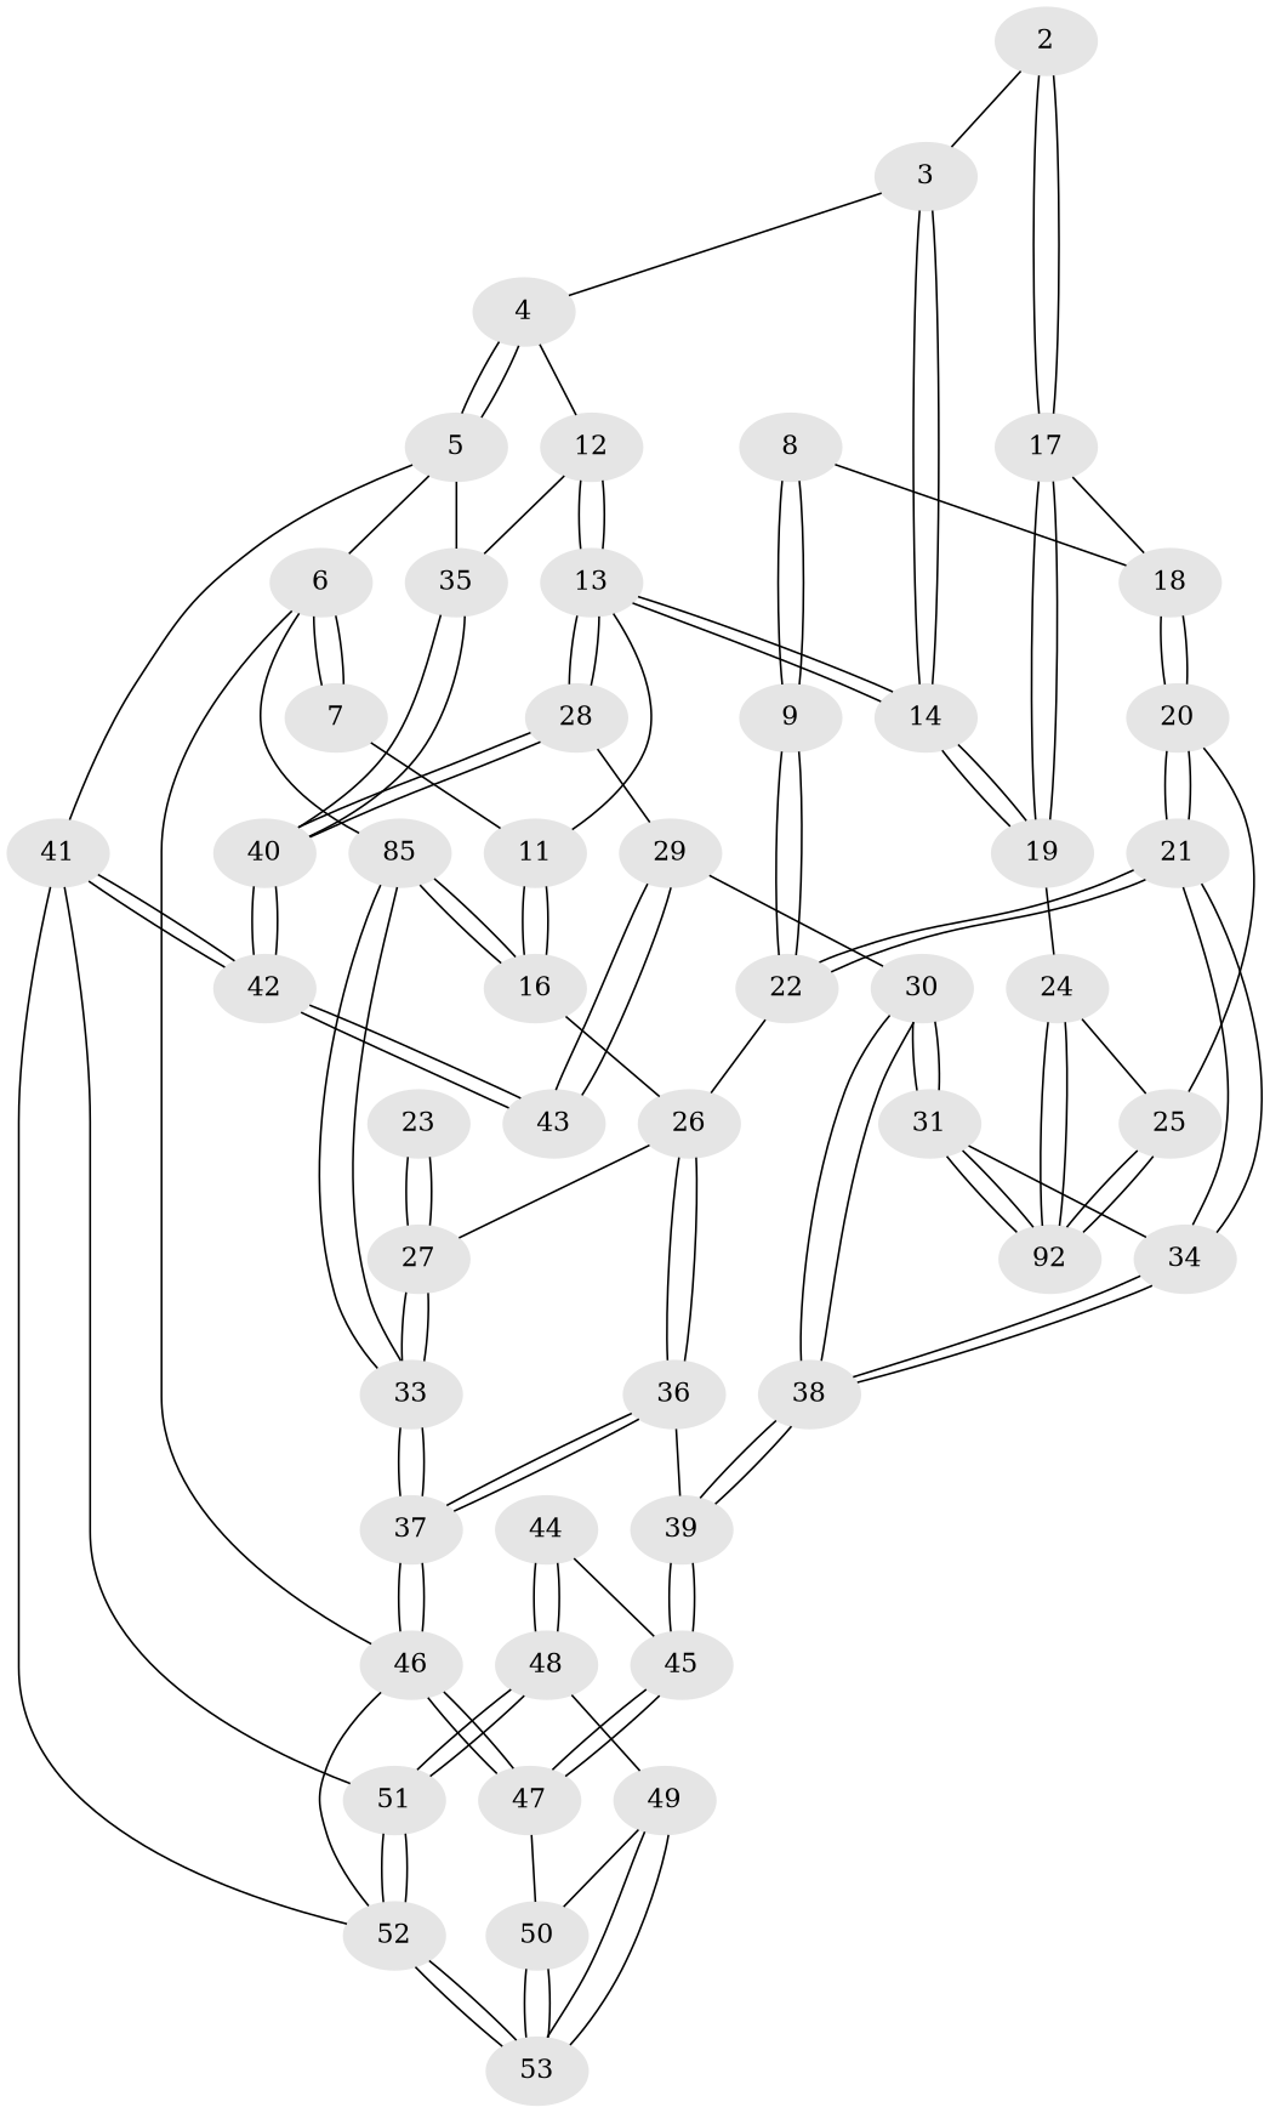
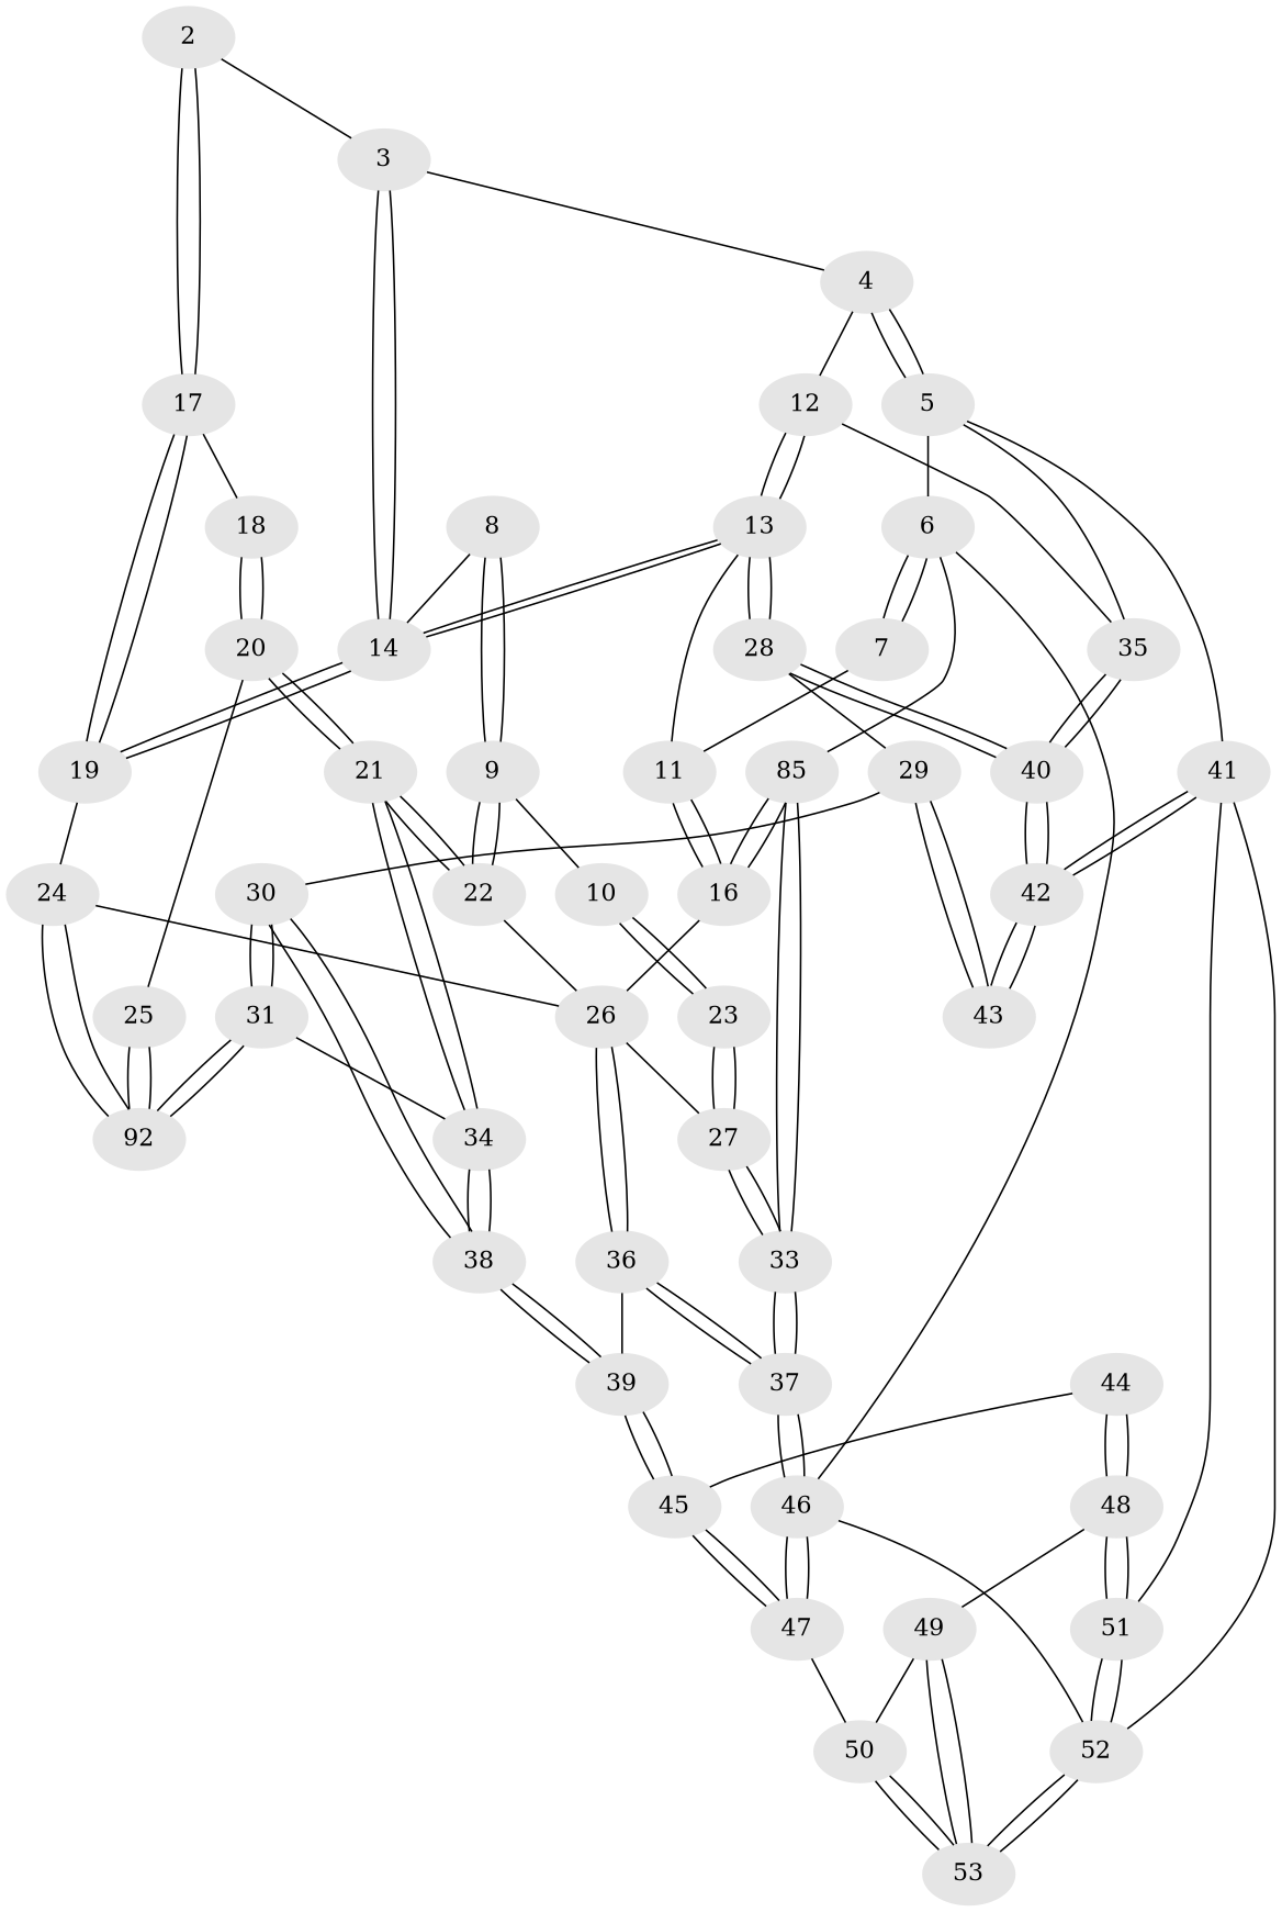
  graph {
    node [color=gray90 style=filled]
    2
    3
    17
    8
    9
    18
    4
    14
    19
    5
    12
    6
    35
    41
    13
    7
    n17 [label=85]
    46
    40
    42
    51
    52
    11
    16
    33
    47
+   10
    22
    20
    23
    26
    27
    28
    29
    24
    37
    21
    25
    n39 [label=92]
    34
    38
    36
    39
    30
    43
    31
    45
    53
    44
    48
    49
    50
    2 -- 3
    2 -- 17
    2 -- 17
    3 -- 4
    3 -- 14
    3 -- 14
    17 -- 18
    17 -- 19
    17 -- 19
    8 -- 9
    8 -- 9
-   8 -- 18
+   8 -- 14
+   9 -- 10
    9 -- 22
    9 -- 22
    18 -- 20
    18 -- 20
    4 -- 5
    4 -- 5
    4 -- 12
    14 -- 19
    14 -- 19
    19 -- 24
    5 -- 6
    5 -- 35
    5 -- 41
    12 -- 35
    12 -- 13
    12 -- 13
    6 -- 7
    6 -- 7
    6 -- n17
    6 -- 46
    35 -- 40
    35 -- 40
    41 -- 42
    41 -- 42
    41 -- 51
    41 -- 52
    13 -- 14
    13 -- 14
    13 -- 11
    13 -- 28
    13 -- 28
    7 -- 11
    n17 -- 16
    n17 -- 16
    n17 -- 33
    n17 -- 33
    46 -- 52
    46 -- 47
    46 -- 47
    40 -- 42
    40 -- 42
    42 -- 43
    42 -- 43
    51 -- 52
    51 -- 52
    52 -- 53
    52 -- 53
    11 -- 16
    11 -- 16
    16 -- 26
    33 -- 37
    33 -- 37
    47 -- 50
+   10 -- 23
+   10 -- 23
    22 -- 26
    20 -- 21
    20 -- 21
    20 -- 25
    23 -- 27
    23 -- 27
    26 -- 27
    26 -- 36
    26 -- 36
    27 -- 33
    27 -- 33
    28 -- 40
    28 -- 40
    28 -- 29
    29 -- 30
    29 -- 43
    29 -- 43
-   24 -- 25
+   24 -- 26
    24 -- n39
    24 -- n39
    37 -- 46
    37 -- 46
    21 -- 22
    21 -- 22
    21 -- 34
    21 -- 34
    25 -- n39
    25 -- n39
    34 -- 38
    34 -- 38
    38 -- 39
    38 -- 39
    36 -- 37
    36 -- 37
    36 -- 39
    39 -- 45
    39 -- 45
    30 -- 38
    30 -- 38
    30 -- 31
    30 -- 31
    31 -- n39
    31 -- n39
    31 -- 34
    45 -- 47
    45 -- 47
    44 -- 45
    44 -- 48
    44 -- 48
    48 -- 51
    48 -- 51
    48 -- 49
    49 -- 53
    49 -- 53
    49 -- 50
    50 -- 53
    50 -- 53
  }
